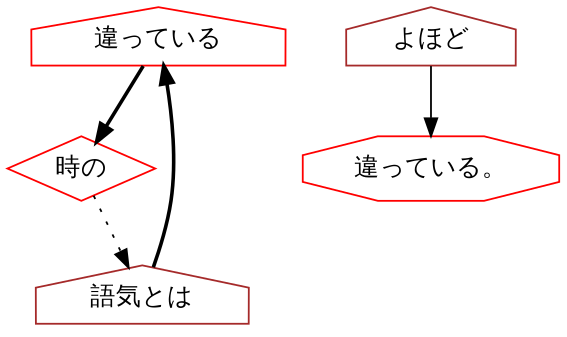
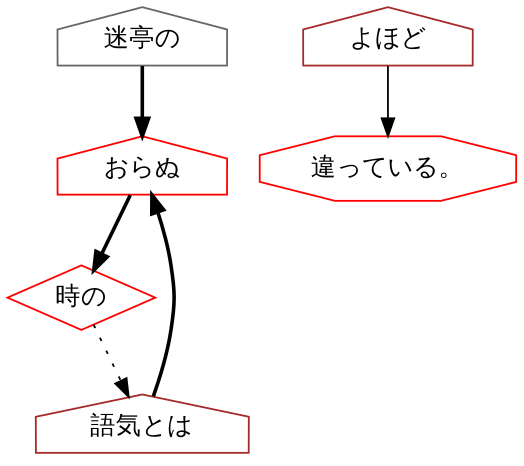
  digraph {
    node [color=red shape=house]
    edge [style=bold]
-   n2 [label="違っている"]
+   n1 [color=gray40 label="迷亭の"]
+   n2 [label="おらぬ"]
    n3 [label="時の" shape=diamond]
    n4 [color=brown label="語気とは"]
    n5 [label="違っている。" shape=octagon]
    n6 [color=brown label="よほど"]
+   n1 -> n2
    n2 -> n3
    n3 -> n4 [style=dotted]
    n4 -> n2
    n6 -> n5 [style=solid]
  }
